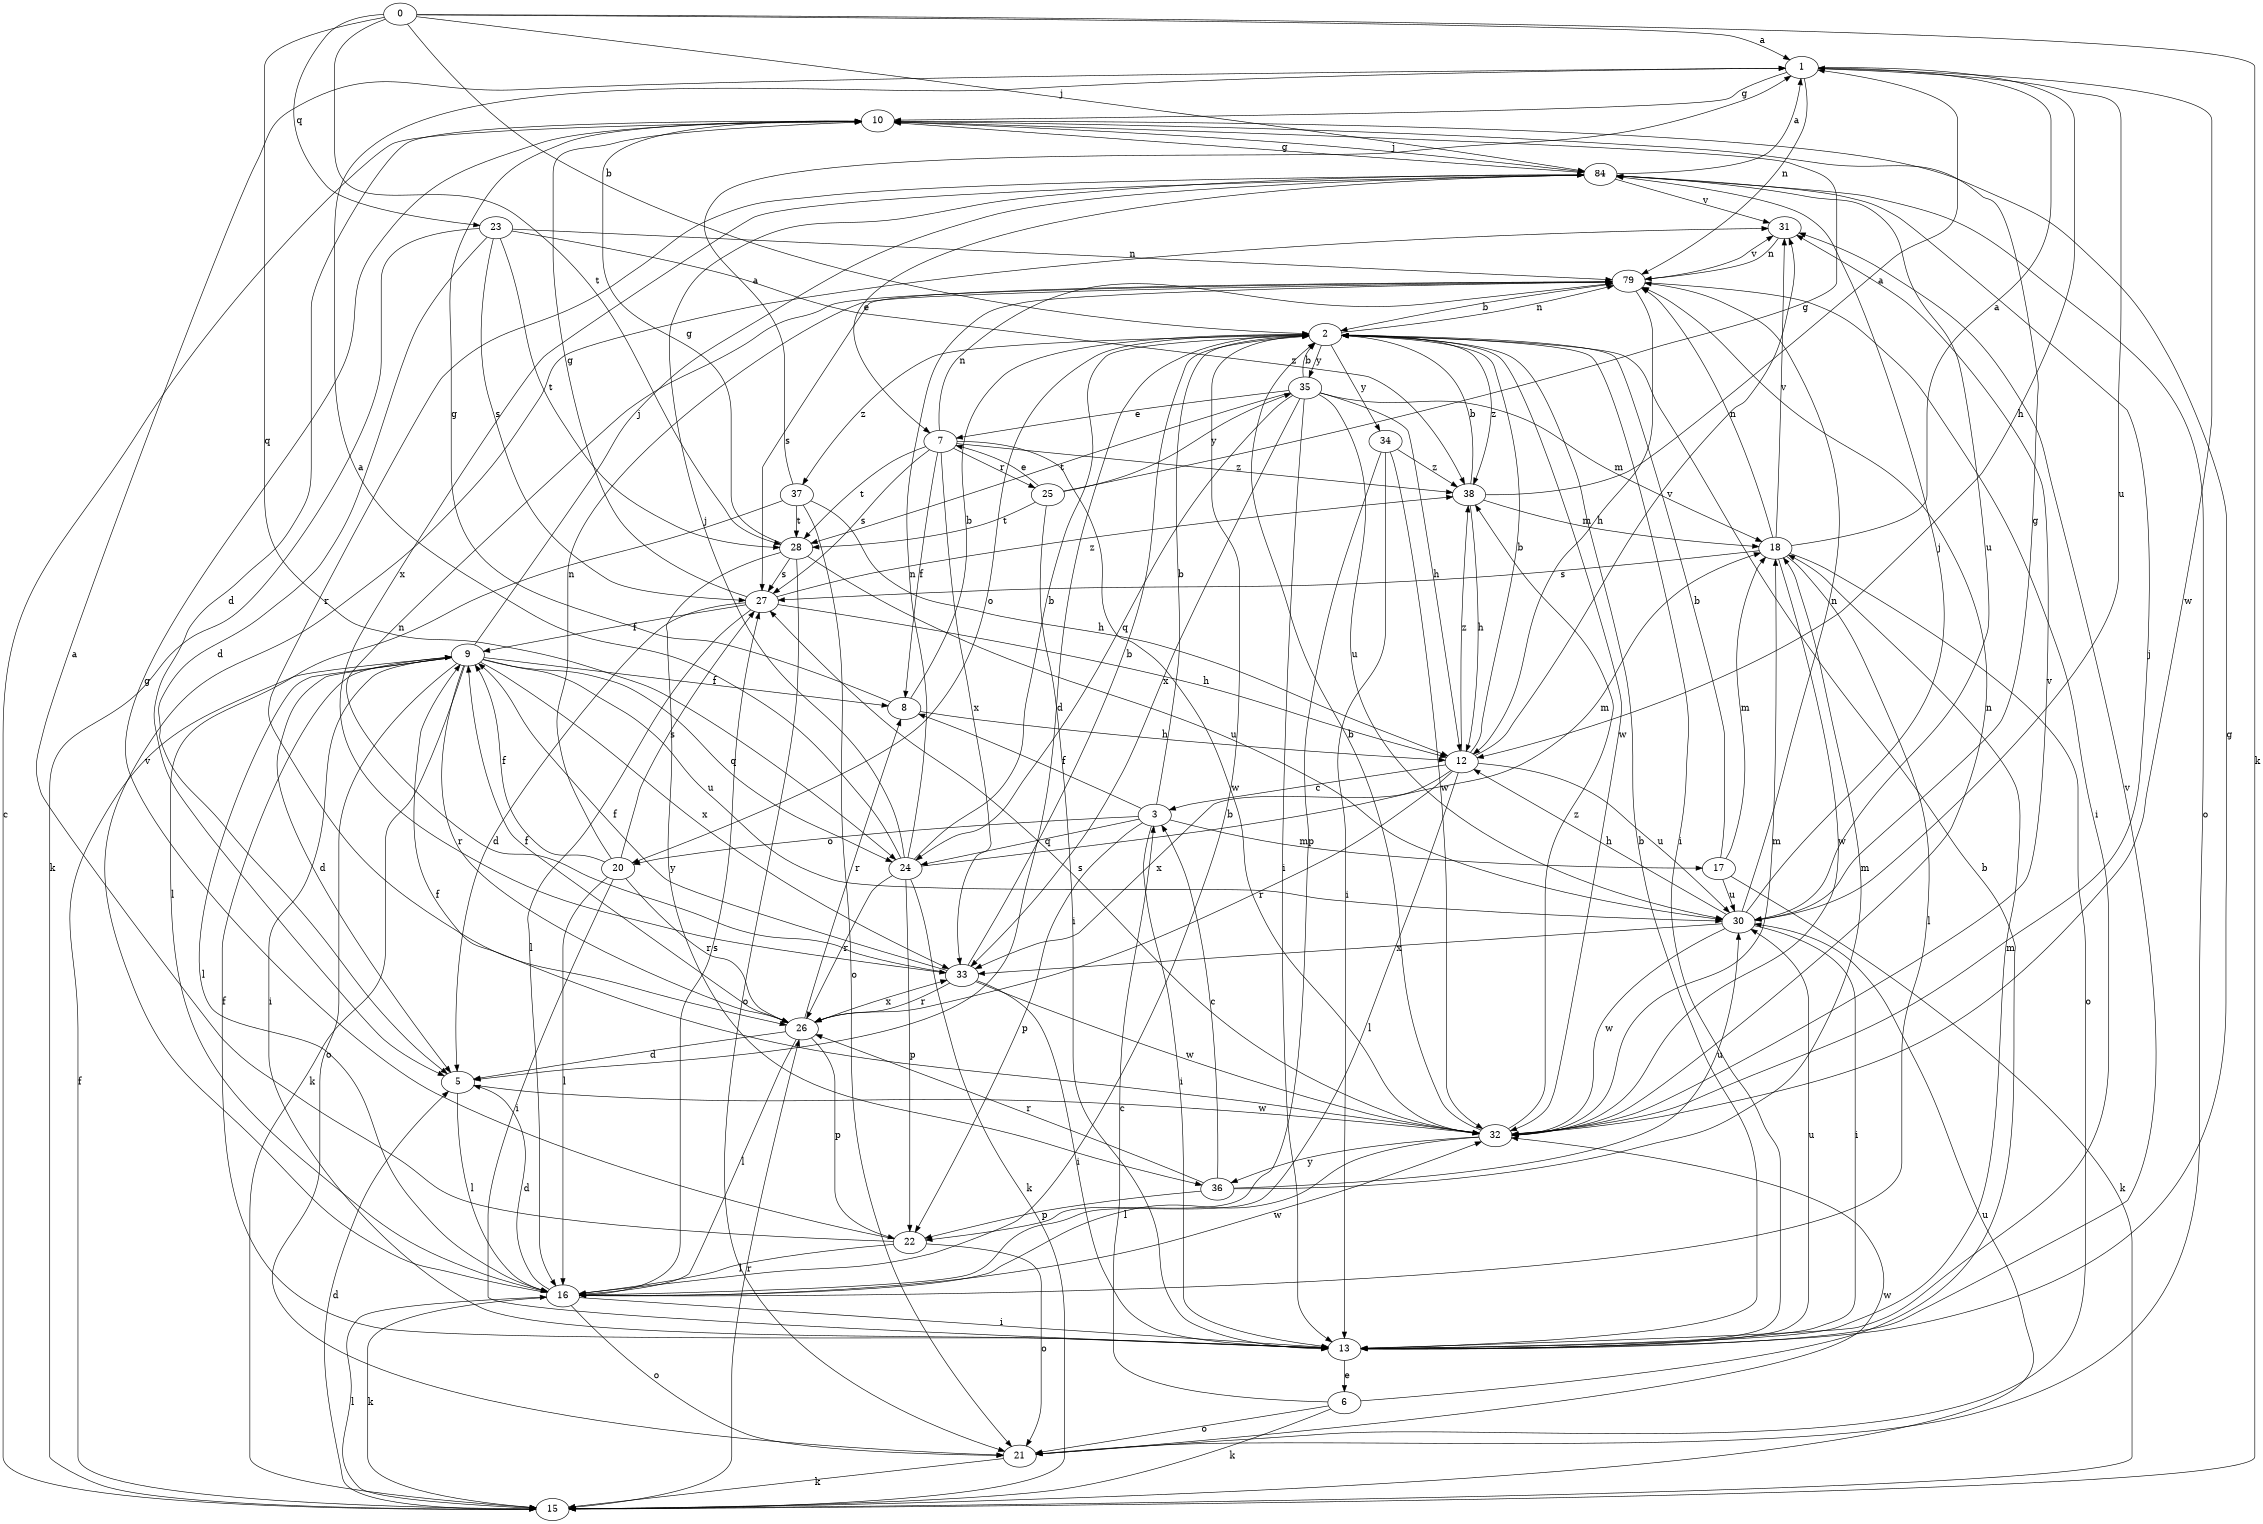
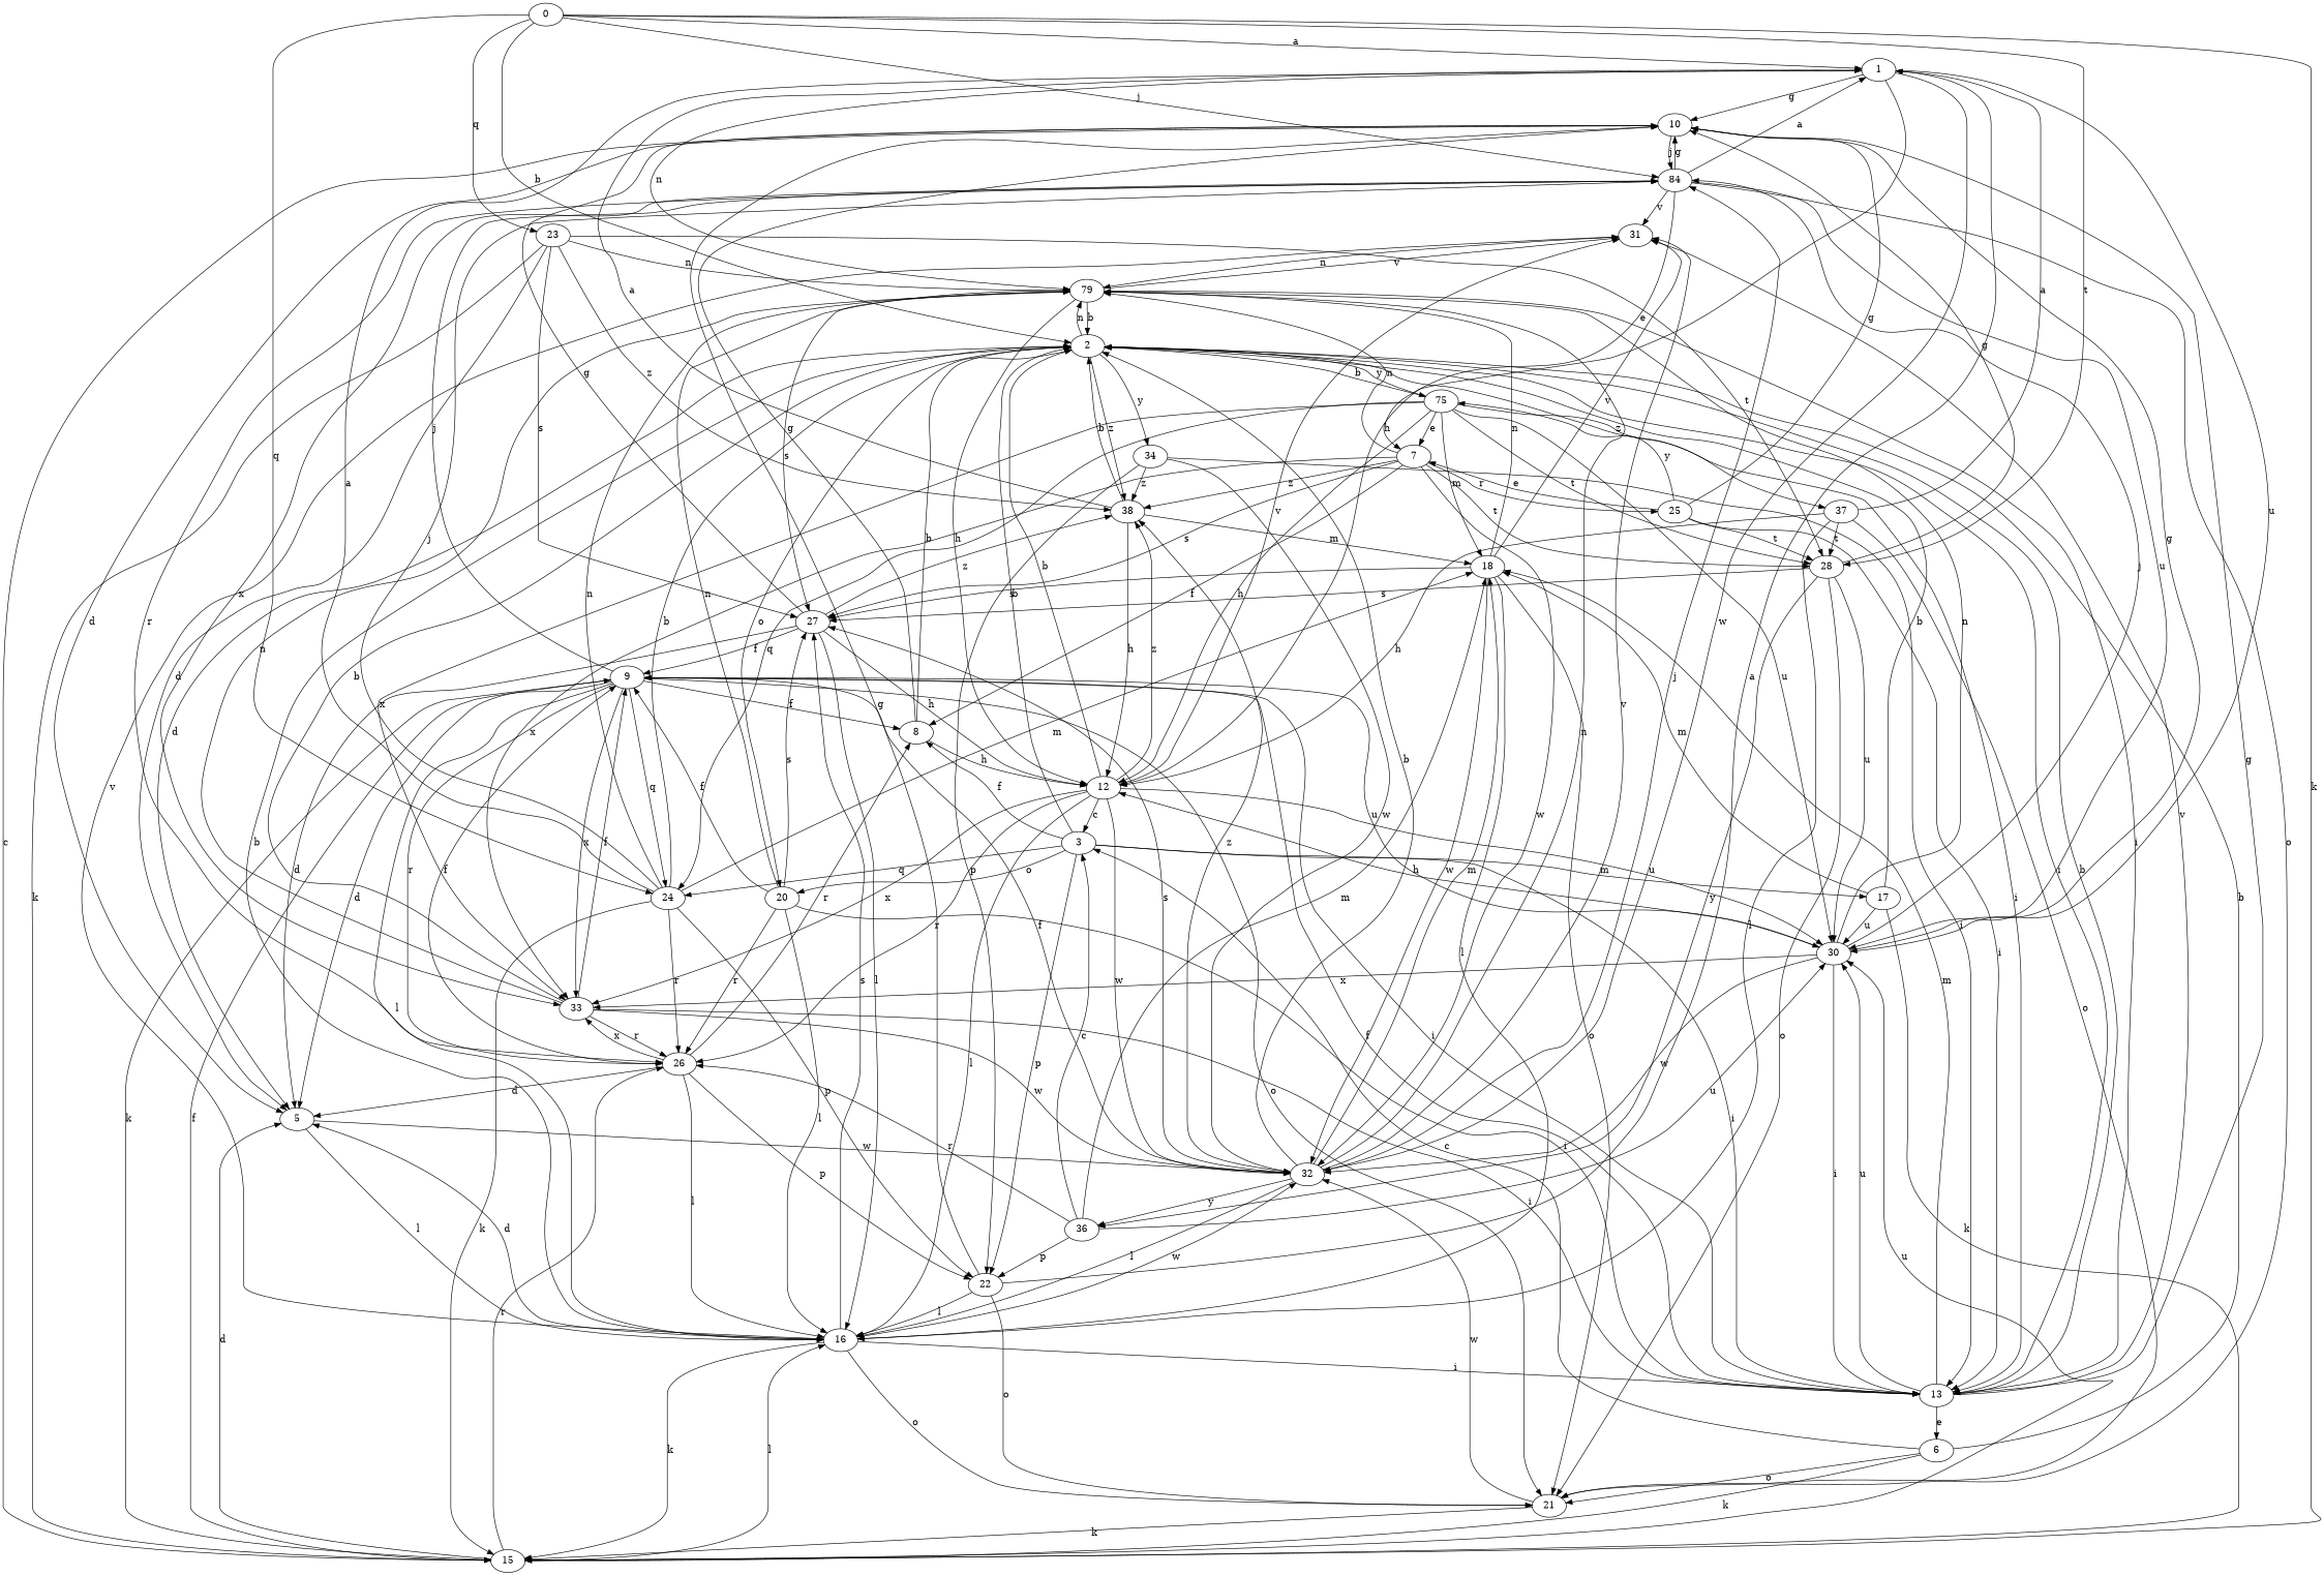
  strict digraph {
    0
    1
    2
    n4 [label=84]
    15
    23
    24
    28
    10
    12
    n11 [label=79]
    30
    32
    5
    13
    20
    34
-   35
+   35 [label=75]
    37
    38
    21
    7
    33
    26
    31
    16
    9
    27
    22
    18
    36
    3
    6
    8
    17
    25
    0 -> 1 [label=a]
    0 -> 2 [label=b]
    0 -> n4 [label=j]
    0 -> 15 [label=k]
    0 -> 23 [label=q]
    0 -> 24 [label=q]
    0 -> 28 [label=t]
    1 -> 10 [label=g]
    1 -> 12 [label=h]
    1 -> n11 [label=n]
    1 -> 30 [label=u]
    1 -> 32 [label=w]
    2 -> n11 [label=n]
-   2 -> 32 [label=w]
+   12 -> 32 [label=w]
    2 -> 5 [label=d]
    2 -> 13 [label=i]
    2 -> 20 [label=o]
    2 -> 34 [label=y]
    2 -> 35 [label=y]
    2 -> 37 [label=z]
    2 -> 38 [label=z]
    n4 -> 1 [label=a]
    n4 -> 10 [label=g]
    n4 -> 30 [label=u]
    n4 -> 21 [label=o]
    n4 -> 7 [label=e]
    n4 -> 33 [label=x]
    n4 -> 26 [label=r]
    n4 -> 31 [label=v]
    15 -> 30 [label=u]
    15 -> 5 [label=d]
    15 -> 26 [label=r]
    15 -> 16 [label=l]
    15 -> 9 [label=f]
    23 -> 15 [label=k]
    23 -> 28 [label=t]
    23 -> n11 [label=n]
    23 -> 5 [label=d]
    23 -> 38 [label=z]
    23 -> 27 [label=s]
    24 -> 1 [label=a]
    24 -> 2 [label=b]
    24 -> n4 [label=j]
    24 -> 15 [label=k]
    24 -> n11 [label=n]
    24 -> 26 [label=r]
    24 -> 22 [label=p]
    24 -> 18 [label=m]
    28 -> 10 [label=g]
    28 -> 30 [label=u]
    28 -> 21 [label=o]
    28 -> 27 [label=s]
    28 -> 36 [label=y]
    10 -> n4 [label=j]
    10 -> 15 [label=c]
    10 -> 5 [label=d]
    12 -> 2 [label=b]
    12 -> 30 [label=u]
    12 -> 38 [label=z]
    12 -> 33 [label=x]
    12 -> 26 [label=r]
    12 -> 31 [label=v]
    12 -> 16 [label=l]
    12 -> 3 [label=c]
    n11 -> 2 [label=b]
    n11 -> 12 [label=h]
    n11 -> 13 [label=i]
    n11 -> 31 [label=v]
    n11 -> 27 [label=s]
    30 -> n4 [label=j]
    30 -> 10 [label=g]
    30 -> 12 [label=h]
    30 -> n11 [label=n]
    30 -> 32 [label=w]
    30 -> 13 [label=i]
    30 -> 33 [label=x]
    32 -> 2 [label=b]
    32 -> n4 [label=j]
    32 -> n11 [label=n]
    32 -> 38 [label=z]
    32 -> 31 [label=v]
    32 -> 16 [label=l]
    32 -> 9 [label=f]
    32 -> 27 [label=s]
    32 -> 18 [label=m]
    32 -> 36 [label=y]
    5 -> 32 [label=w]
    5 -> 16 [label=l]
    13 -> 2 [label=b]
    13 -> 10 [label=g]
    13 -> 30 [label=u]
    13 -> 31 [label=v]
    13 -> 9 [label=f]
    13 -> 18 [label=m]
    13 -> 6 [label=e]
    20 -> n11 [label=n]
    20 -> 13 [label=i]
    20 -> 26 [label=r]
    20 -> 16 [label=l]
    20 -> 9 [label=f]
    20 -> 27 [label=s]
    34 -> 32 [label=w]
    34 -> 13 [label=i]
    34 -> 38 [label=z]
    34 -> 22 [label=p]
    35 -> 2 [label=b]
    35 -> 24 [label=q]
    35 -> 28 [label=t]
    35 -> 12 [label=h]
    35 -> 30 [label=u]
    35 -> 13 [label=i]
    35 -> 7 [label=e]
    35 -> 33 [label=x]
    35 -> 18 [label=m]
    37 -> 1 [label=a]
    37 -> 28 [label=t]
    37 -> 12 [label=h]
    37 -> 21 [label=o]
    37 -> 16 [label=l]
    38 -> 1 [label=a]
    38 -> 2 [label=b]
    38 -> 12 [label=h]
    38 -> 18 [label=m]
    21 -> 15 [label=k]
    21 -> 32 [label=w]
    7 -> 28 [label=t]
    7 -> n11 [label=n]
    7 -> 32 [label=w]
    7 -> 38 [label=z]
    7 -> 33 [label=x]
    7 -> 27 [label=s]
    7 -> 8 [label=f]
    7 -> 25 [label=r]
    33 -> 2 [label=b]
    33 -> n11 [label=n]
    33 -> 32 [label=w]
    33 -> 13 [label=i]
    33 -> 26 [label=r]
    33 -> 9 [label=f]
    26 -> 5 [label=d]
    26 -> 33 [label=x]
    26 -> 16 [label=l]
    26 -> 9 [label=f]
    26 -> 22 [label=p]
    26 -> 8 [label=r]
    31 -> n11 [label=n]
    16 -> 2 [label=b]
    16 -> 15 [label=k]
    16 -> 32 [label=w]
    16 -> 5 [label=d]
    16 -> 13 [label=i]
    16 -> 21 [label=o]
    16 -> 31 [label=v]
    16 -> 27 [label=s]
    9 -> n4 [label=j]
    9 -> 15 [label=k]
    9 -> 24 [label=q]
    9 -> 30 [label=u]
    9 -> 5 [label=d]
    9 -> 13 [label=i]
    9 -> 21 [label=o]
    9 -> 33 [label=x]
    9 -> 26 [label=r]
    9 -> 16 [label=l]
    9 -> 8 [label=f]
    27 -> 10 [label=g]
    27 -> 12 [label=h]
    27 -> 5 [label=d]
    27 -> 38 [label=z]
    27 -> 16 [label=l]
    27 -> 9 [label=f]
    22 -> 1 [label=a]
    22 -> 10 [label=g]
    22 -> 21 [label=o]
    22 -> 16 [label=l]
-   18 -> 1 [label=a]
    18 -> n11 [label=n]
    18 -> 32 [label=w]
    18 -> 21 [label=o]
    18 -> 31 [label=v]
    18 -> 16 [label=l]
    18 -> 27 [label=s]
    36 -> 30 [label=u]
    36 -> 26 [label=r]
    36 -> 22 [label=p]
    36 -> 18 [label=m]
    36 -> 3 [label=c]
    3 -> 2 [label=b]
    3 -> 24 [label=q]
    3 -> 13 [label=i]
    3 -> 20 [label=o]
    3 -> 22 [label=p]
    3 -> 8 [label=f]
    3 -> 17 [label=m]
    6 -> 2 [label=b]
    6 -> 15 [label=k]
    6 -> 21 [label=o]
    6 -> 3 [label=c]
    8 -> 2 [label=b]
    8 -> 10 [label=g]
    8 -> 12 [label=h]
    17 -> 2 [label=b]
    17 -> 15 [label=k]
    17 -> 30 [label=u]
    17 -> 18 [label=m]
    25 -> 28 [label=t]
    25 -> 10 [label=g]
    25 -> 13 [label=i]
    25 -> 35 [label=y]
    25 -> 7 [label=e]
  }
